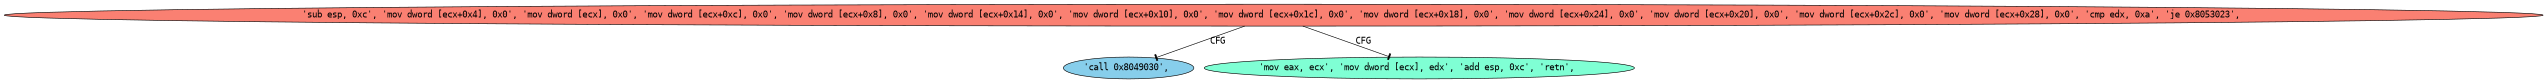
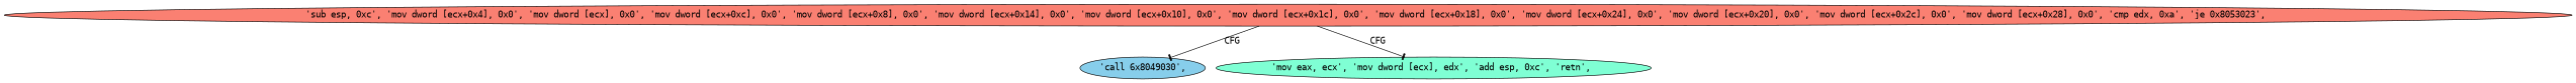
  digraph {
    fontname="DejaVu Sans Mono"
    node [style=filled fontname="DejaVu Sans Mono"]
    edge [style=solid arrowhead=tee fontname="DejaVu Sans Mono"]
    n1 [label="'sub esp, 0xc', 'mov dword [ecx+0x4], 0x0', 'mov dword [ecx], 0x0', 'mov dword [ecx+0xc], 0x0', 'mov dword [ecx+0x8], 0x0', 'mov dword [ecx+0x14], 0x0', 'mov dword [ecx+0x10], 0x0', 'mov dword [ecx+0x1c], 0x0', 'mov dword [ecx+0x18], 0x0', 'mov dword [ecx+0x24], 0x0', 'mov dword [ecx+0x20], 0x0', 'mov dword [ecx+0x2c], 0x0', 'mov dword [ecx+0x28], 0x0', 'cmp edx, 0xa', 'je 0x8053023', " fillcolor=salmon]
-   n2 [label="'call 0x8049030', " fillcolor=skyblue]
+   n2 [label="'call 6x8049030'," fillcolor=skyblue]
    n3 [label="'mov eax, ecx', 'mov dword [ecx], edx', 'add esp, 0xc', 'retn', " fillcolor=aquamarine]
    n1 -> n2 [label=CFG]
    n1 -> n3 [label=CFG]
  }
